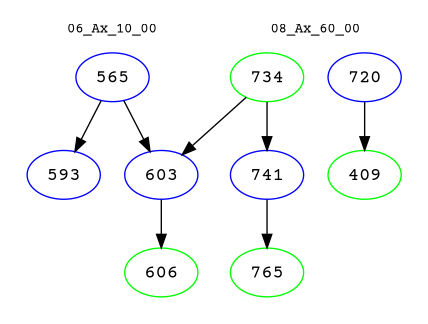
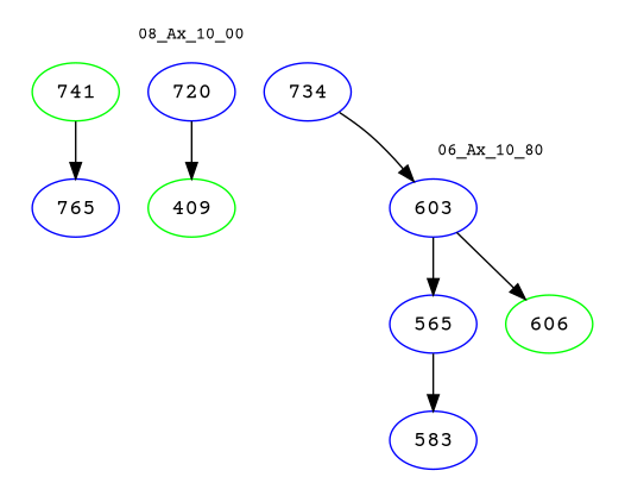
  digraph {
    fontname="Courier Prime"
    node [color=blue fontname="Courier Prime"]
    edge [color=black fontname="Courier Prime"]
    n1 [label=565]
-   n2 [label=593]
+   n2 [label=583]
    n3 [label=603]
    n4 [color=green label=606]
-   n5 [color=green label=734]
+   n5 [label=734]
    n6 [label=720]
-   n7 [label=741]
+   n7 [color=green label=741]
    n8 [color=green label=409]
-   n9 [color=green label=765]
+   n9 [label=765]
    subgraph cluster_1 {
      color=white
      fontsize=10
-     label="06_Ax_10_00"
+     label="06_Ax_10_80"
      n1
      n2
      n3
      n4
    }
    subgraph cluster_2 {
      color=white
      fontsize=10
-     label="08_Ax_60_00"
+     label="08_Ax_10_00"
      n5
      n6
      n7
      n8
      n9
    }
    n1 -> n2
-   n1 -> n3
+   n3 -> n1
    n3 -> n4
    n5 -> n3
-   n5 -> n7
    n6 -> n8
    n7 -> n9
  }
